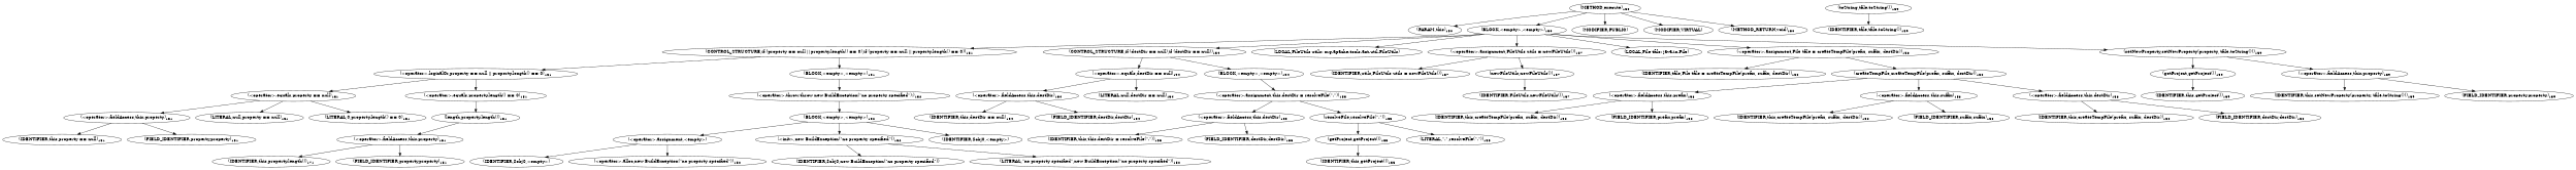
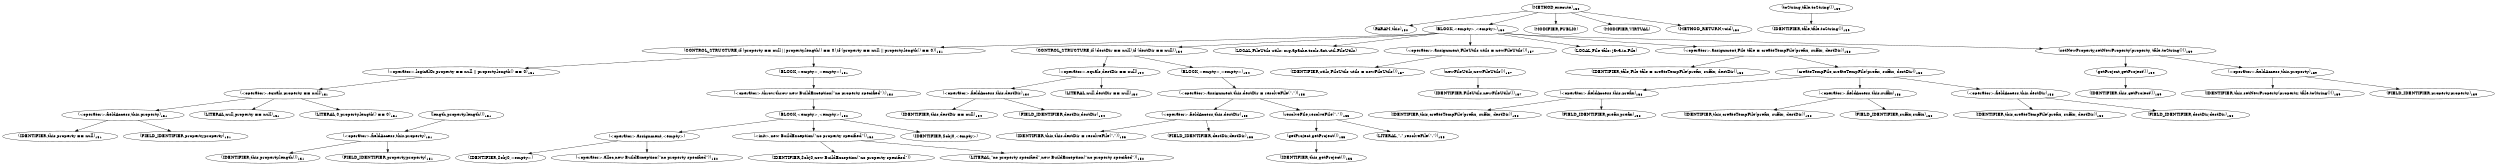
  digraph {
    n1 [label=<(METHOD,execute)<SUB>150</SUB>>]
    n2 [label=<(PARAM,this)<SUB>150</SUB>>]
    n3 [label=<(BLOCK,&lt;empty&gt;,&lt;empty&gt;)<SUB>150</SUB>>]
    n4 [label=<(MODIFIER,PUBLIC)>]
    n5 [label=<(MODIFIER,VIRTUAL)>]
    n6 [label=<(METHOD_RETURN,void)<SUB>150</SUB>>]
    n7 [label=<(CONTROL_STRUCTURE,if (property == null || property.length() == 0),if (property == null || property.length() == 0))<SUB>151</SUB>>]
    n8 [label=<(CONTROL_STRUCTURE,if (destDir == null),if (destDir == null))<SUB>154</SUB>>]
    n9 [label=<(LOCAL,FileUtils utils: org.apache.tools.ant.util.FileUtils)>]
    n10 [label=<(&lt;operator&gt;.assignment,FileUtils utils = newFileUtils())<SUB>157</SUB>>]
    n11 [label=<(LOCAL,File tfile: java.io.File)>]
    n12 [label=<(&lt;operator&gt;.assignment,File tfile = createTempFile(prefix, suffix, destDir))<SUB>158</SUB>>]
    n13 [label=<(setNewProperty,setNewProperty(property, tfile.toString()))<SUB>159</SUB>>]
    n14 [label=<(&lt;operator&gt;.logicalOr,property == null || property.length() == 0)<SUB>151</SUB>>]
    n15 [label=<(BLOCK,&lt;empty&gt;,&lt;empty&gt;)<SUB>151</SUB>>]
    n16 [label=<(&lt;operator&gt;.equals,destDir == null)<SUB>194</SUB>>]
    n17 [label=<(BLOCK,&lt;empty&gt;,&lt;empty&gt;)<SUB>154</SUB>>]
    n18 [label=<(IDENTIFIER,utils,FileUtils utils = newFileUtils())<SUB>157</SUB>>]
    n19 [label=<(newFileUtils,newFileUtils())<SUB>157</SUB>>]
    n20 [label=<(IDENTIFIER,tfile,File tfile = createTempFile(prefix, suffix, destDir))<SUB>158</SUB>>]
    n21 [label=<(createTempFile,createTempFile(prefix, suffix, destDir))<SUB>158</SUB>>]
    n22 [label=<(getProject,getProject())<SUB>159</SUB>>]
    n23 [label=<(&lt;operator&gt;.fieldAccess,this.property)<SUB>159</SUB>>]
    n24 [label=<(&lt;operator&gt;.equals,property == null)<SUB>151</SUB>>]
-   n25 [label=<(&lt;operator&gt;.equals,property.length() == 0)<SUB>151</SUB>>]
    n26 [label=<(&lt;operator&gt;.throw,throw new BuildException(&quot;no property specified&quot;);)<SUB>152</SUB>>]
    n27 [label=<(&lt;operator&gt;.fieldAccess,this.property)<SUB>151</SUB>>]
    n28 [label=<(LITERAL,null,property == null)<SUB>151</SUB>>]
    n29 [label=<(LITERAL,0,property.length() == 0)<SUB>151</SUB>>]
    n30 [label=<(length,property.length())<SUB>151</SUB>>]
    n31 [label=<(IDENTIFIER,this,property == null)<SUB>151</SUB>>]
    n32 [label=<(FIELD_IDENTIFIER,property,property)<SUB>151</SUB>>]
    n33 [label=<(&lt;operator&gt;.fieldAccess,this.property)<SUB>151</SUB>>]
-   n34 [label=<(IDENTIFIER,this,property.length())<SUB>171</SUB>>]
+   n34 [label=<(IDENTIFIER,this,property.length())<SUB>151</SUB>>]
    n35 [label=<(FIELD_IDENTIFIER,property,property)<SUB>151</SUB>>]
    n36 [label=<(BLOCK,&lt;empty&gt;,&lt;empty&gt;)<SUB>152</SUB>>]
    n37 [label=<(&lt;operator&gt;.assignment,&lt;empty&gt;)>]
    n38 [label=<(&lt;init&gt;,new BuildException(&quot;no property specified&quot;))<SUB>152</SUB>>]
    n39 [label=<(IDENTIFIER,$obj0,&lt;empty&gt;)>]
    n40 [label=<(IDENTIFIER,$obj0,&lt;empty&gt;)>]
    n41 [label=<(&lt;operator&gt;.alloc,new BuildException(&quot;no property specified&quot;))<SUB>152</SUB>>]
    n42 [label=<(IDENTIFIER,$obj0,new BuildException(&quot;no property specified&quot;))>]
    n43 [label=<(LITERAL,&quot;no property specified&quot;,new BuildException(&quot;no property specified&quot;))<SUB>152</SUB>>]
    n44 [label=<(&lt;operator&gt;.fieldAccess,this.destDir)<SUB>154</SUB>>]
    n45 [label=<(LITERAL,null,destDir == null)<SUB>154</SUB>>]
    n46 [label=<(&lt;operator&gt;.assignment,this.destDir = resolveFile(&quot;.&quot;))<SUB>155</SUB>>]
    n47 [label=<(IDENTIFIER,this,destDir == null)<SUB>154</SUB>>]
    n48 [label=<(FIELD_IDENTIFIER,destDir,destDir)<SUB>154</SUB>>]
    n49 [label=<(&lt;operator&gt;.fieldAccess,this.destDir)<SUB>155</SUB>>]
    n50 [label=<(resolveFile,resolveFile(&quot;.&quot;))<SUB>155</SUB>>]
    n51 [label=<(IDENTIFIER,this,this.destDir = resolveFile(&quot;.&quot;))<SUB>155</SUB>>]
    n52 [label=<(FIELD_IDENTIFIER,destDir,destDir)<SUB>155</SUB>>]
    n53 [label=<(getProject,getProject())<SUB>155</SUB>>]
    n54 [label=<(LITERAL,&quot;.&quot;,resolveFile(&quot;.&quot;))<SUB>155</SUB>>]
    n55 [label=<(IDENTIFIER,this,getProject())<SUB>155</SUB>>]
    n56 [label=<(IDENTIFIER,FileUtils,newFileUtils())<SUB>157</SUB>>]
    n57 [label=<(&lt;operator&gt;.fieldAccess,this.prefix)<SUB>158</SUB>>]
    n58 [label=<(&lt;operator&gt;.fieldAccess,this.suffix)<SUB>158</SUB>>]
    n59 [label=<(&lt;operator&gt;.fieldAccess,this.destDir)<SUB>158</SUB>>]
    n60 [label=<(IDENTIFIER,this,createTempFile(prefix, suffix, destDir))<SUB>158</SUB>>]
    n61 [label=<(FIELD_IDENTIFIER,prefix,prefix)<SUB>158</SUB>>]
    n62 [label=<(IDENTIFIER,this,createTempFile(prefix, suffix, destDir))<SUB>158</SUB>>]
    n63 [label=<(FIELD_IDENTIFIER,suffix,suffix)<SUB>158</SUB>>]
    n64 [label=<(IDENTIFIER,this,createTempFile(prefix, suffix, destDir))<SUB>158</SUB>>]
    n65 [label=<(FIELD_IDENTIFIER,destDir,destDir)<SUB>158</SUB>>]
    n66 [label=<(IDENTIFIER,this,getProject())<SUB>159</SUB>>]
    n67 [label=<(IDENTIFIER,this,setNewProperty(property, tfile.toString()))<SUB>159</SUB>>]
    n68 [label=<(FIELD_IDENTIFIER,property,property)<SUB>159</SUB>>]
    n69 [label=<(toString,tfile.toString())<SUB>159</SUB>>]
    n70 [label=<(IDENTIFIER,tfile,tfile.toString())<SUB>159</SUB>>]
    n1 -> n2
    n1 -> n3
    n1 -> n4
    n1 -> n5
    n1 -> n6
    n3 -> n7
    n3 -> n8
    n3 -> n9
    n3 -> n10
    n3 -> n11
    n3 -> n12
    n3 -> n13
    n7 -> n14
    n7 -> n15
    n8 -> n16
    n8 -> n17
    n10 -> n18
-   n10 -> n19
    n12 -> n20
    n12 -> n21
    n13 -> n22
    n13 -> n23
    n14 -> n24
-   n14 -> n25
    n15 -> n26
    n16 -> n44
    n16 -> n45
    n17 -> n46
    n19 -> n56
    n21 -> n57
    n21 -> n58
    n21 -> n59
    n22 -> n66
    n23 -> n67
    n23 -> n68
    n24 -> n27
    n24 -> n28
    n24 -> n29
-   n25 -> n30
    n26 -> n36
    n27 -> n31
    n27 -> n32
    n30 -> n33
    n33 -> n34
    n33 -> n35
    n36 -> n37
    n36 -> n38
    n36 -> n39
    n37 -> n40
    n37 -> n41
    n38 -> n42
    n38 -> n43
    n44 -> n47
    n44 -> n48
    n46 -> n49
    n46 -> n50
    n49 -> n51
    n49 -> n52
    n50 -> n53
    n50 -> n54
    n53 -> n55
    n57 -> n60
    n57 -> n61
    n58 -> n62
    n58 -> n63
    n59 -> n64
    n59 -> n65
    n69 -> n70
  }
